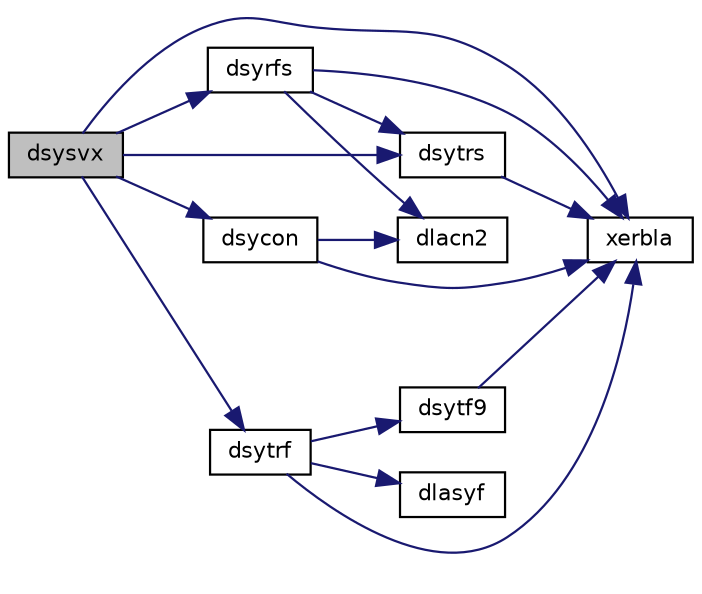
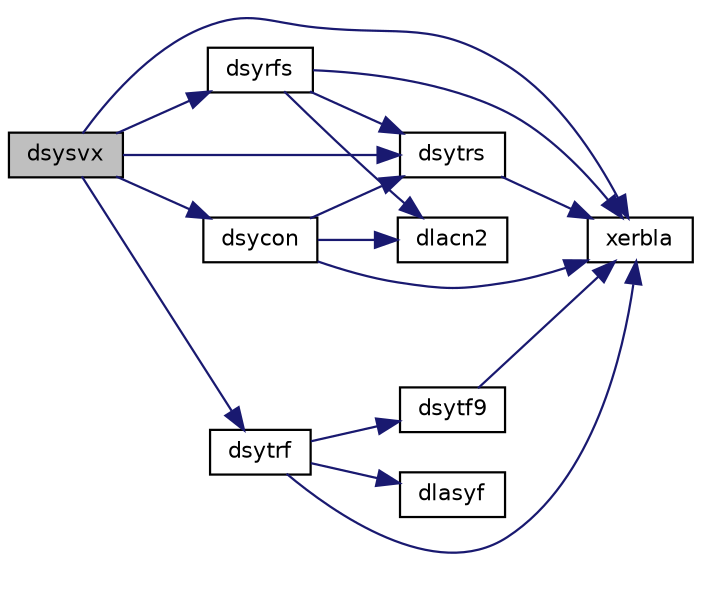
  digraph {
    rankdir=LR
    node [color=black fillcolor=white fontname=Helvetica fontsize=10 shape=record style=filled]
    edge [color=midnightblue fontname=Helvetica fontsize=10 labelfontname=Helvetica labelfontsize=10 style=solid]
    n1 [fillcolor=grey75 fontcolor=black height=0.2 label=dsysvx width=0.4]
    n2 [height=0.2 label=dsycon width=0.4]
    n3 [height=0.2 label=dsytrs width=0.4]
    n4 [height=0.2 label=xerbla width=0.4]
    n5 [height=0.2 label=dsyrfs width=0.4]
    n6 [height=0.2 label=dsytrf width=0.4]
    n7 [height=0.2 label=dlacn2 width=0.4]
    n8 [height=0.2 label=dlasyf width=0.4]
    n9 [height=0.2 label=dsytf9 width=0.4]
    n1 -> n2
    n1 -> n3
    n1 -> n4
    n1 -> n5
    n1 -> n6
+   n2 -> n3
    n2 -> n4
    n2 -> n7
    n3 -> n4
    n5 -> n3
    n5 -> n4
    n5 -> n7
    n6 -> n4
    n6 -> n8
    n6 -> n9
    n9 -> n4
  }
